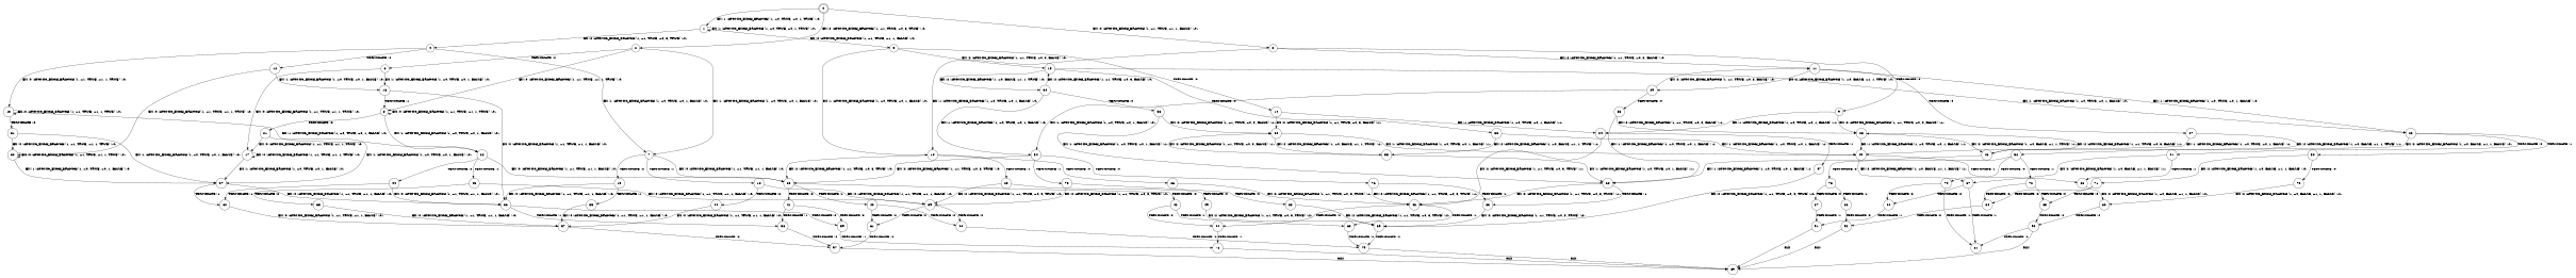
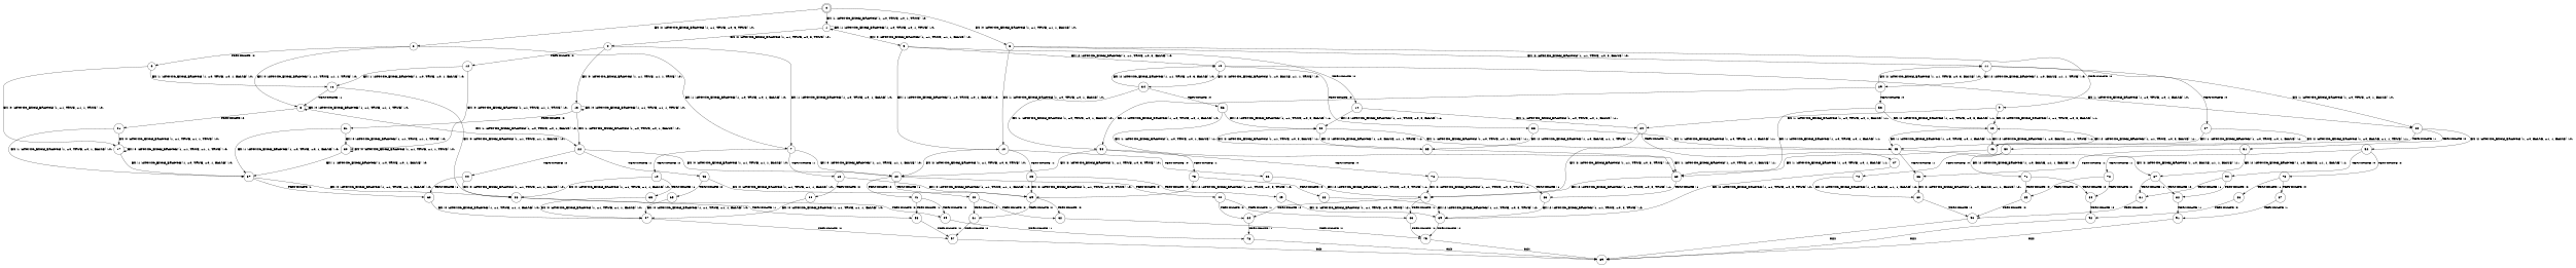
  digraph {
    node [shape=circle]
    0 [peripheries=2]
    1
    2
    3
    4
    5
    6
    7
    8
    9
    10
    11
    12
    13
    14
    15
    16
    17
    18
    19
    20
    21
    22
    23
    24
    25
    26
    27
    28
    29
    30
    31
    32
    33
    34
    36
    37
    38
    39
    35
    40
    41
    42
    43
    44
    45
    46
    47
    48
    49
    50
    51
    52
    53
    54
    55
    56
    57
    58
    59
    60
    61
    62
    63
    64
    65
    66
    67
    68
    69
    70
    71
    72
    73
-   74
+   74 [label=94]
    75
    76
    n78 [label=97]
    78
    79
    80
    81
    82
    83
    84
    85
    86
    87
    88
    89
    90
    91
    92
    0 -> 1 [label="EX !1 !ATOMIC_EXCH_BRANCH (1, +0, TRUE, +0, 1, TRUE) !:0:"]
    0 -> 2 [label="EX !2 !ATOMIC_EXCH_BRANCH (1, +1, TRUE, +0, 3, TRUE) !:0:"]
    0 -> 3 [label="EX !0 !ATOMIC_EXCH_BRANCH (1, +1, TRUE, +1, 1, FALSE) !:0:"]
    1 -> 1 [label="EX !1 !ATOMIC_EXCH_BRANCH (1, +0, TRUE, +0, 1, TRUE) !:0:"]
    1 -> 4 [label="EX !2 !ATOMIC_EXCH_BRANCH (1, +1, TRUE, +0, 3, TRUE) !:0:"]
    1 -> 5 [label="EX !0 !ATOMIC_EXCH_BRANCH (1, +1, TRUE, +1, 1, FALSE) !:0:"]
    2 -> 6 [label="TERMINATE !2"]
    2 -> 7 [label="EX !1 !ATOMIC_EXCH_BRANCH (1, +0, TRUE, +0, 1, FALSE) !:0:"]
    2 -> 8 [label="EX !0 !ATOMIC_EXCH_BRANCH (1, +1, TRUE, +1, 1, TRUE) !:0:"]
    3 -> 9 [label="TERMINATE !0"]
    3 -> 10 [label="EX !1 !ATOMIC_EXCH_BRANCH (1, +0, TRUE, +0, 1, FALSE) !:0:"]
    3 -> 11 [label="EX !2 !ATOMIC_EXCH_BRANCH (1, +1, TRUE, +0, 3, FALSE) !:0:"]
    4 -> 7 [label="EX !1 !ATOMIC_EXCH_BRANCH (1, +0, TRUE, +0, 1, FALSE) !:0:"]
    4 -> 12 [label="TERMINATE !2"]
    4 -> 13 [label="EX !0 !ATOMIC_EXCH_BRANCH (1, +1, TRUE, +1, 1, TRUE) !:0:"]
    5 -> 10 [label="EX !1 !ATOMIC_EXCH_BRANCH (1, +0, TRUE, +0, 1, FALSE) !:0:"]
    5 -> 14 [label="TERMINATE !0"]
    5 -> 15 [label="EX !2 !ATOMIC_EXCH_BRANCH (1, +1, TRUE, +0, 3, FALSE) !:0:"]
    6 -> 16 [label="EX !1 !ATOMIC_EXCH_BRANCH (1, +0, TRUE, +0, 1, FALSE) !:0:"]
    6 -> 17 [label="EX !0 !ATOMIC_EXCH_BRANCH (1, +1, TRUE, +1, 1, TRUE) !:0:"]
    7 -> 18 [label="TERMINATE !1"]
    7 -> 19 [label="TERMINATE !2"]
    7 -> 20 [label="EX !0 !ATOMIC_EXCH_BRANCH (1, +1, TRUE, +1, 1, FALSE) !:0:"]
    8 -> 8 [label="EX !0 !ATOMIC_EXCH_BRANCH (1, +1, TRUE, +1, 1, TRUE) !:0:"]
    8 -> 21 [label="TERMINATE !2"]
    8 -> 22 [label="EX !1 !ATOMIC_EXCH_BRANCH (1, +0, TRUE, +0, 1, FALSE) !:0:"]
    9 -> 23 [label="EX !2 !ATOMIC_EXCH_BRANCH (1, +1, TRUE, +0, 3, FALSE) !:1:"]
    9 -> 24 [label="EX !1 !ATOMIC_EXCH_BRANCH (1, +0, TRUE, +0, 1, FALSE) !:1:"]
    10 -> 20 [label="EX !2 !ATOMIC_EXCH_BRANCH (1, +1, TRUE, +0, 3, TRUE) !:0:"]
    10 -> 25 [label="TERMINATE !1"]
    10 -> 26 [label="TERMINATE !0"]
    11 -> 27 [label="TERMINATE !0"]
    11 -> 28 [label="EX !1 !ATOMIC_EXCH_BRANCH (1, +0, TRUE, +0, 1, FALSE) !:0:"]
    11 -> 29 [label="EX !2 !ATOMIC_EXCH_BRANCH (1, +0, FALSE, +1, 1, TRUE) !:0:"]
    12 -> 16 [label="EX !1 !ATOMIC_EXCH_BRANCH (1, +0, TRUE, +0, 1, FALSE) !:0:"]
    12 -> 30 [label="EX !0 !ATOMIC_EXCH_BRANCH (1, +1, TRUE, +1, 1, TRUE) !:0:"]
    13 -> 13 [label="EX !0 !ATOMIC_EXCH_BRANCH (1, +1, TRUE, +1, 1, TRUE) !:0:"]
    13 -> 22 [label="EX !1 !ATOMIC_EXCH_BRANCH (1, +0, TRUE, +0, 1, FALSE) !:0:"]
    13 -> 31 [label="TERMINATE !2"]
    14 -> 24 [label="EX !1 !ATOMIC_EXCH_BRANCH (1, +0, TRUE, +0, 1, FALSE) !:1:"]
    14 -> 32 [label="EX !2 !ATOMIC_EXCH_BRANCH (1, +1, TRUE, +0, 3, FALSE) !:1:"]
    15 -> 28 [label="EX !1 !ATOMIC_EXCH_BRANCH (1, +0, TRUE, +0, 1, FALSE) !:0:"]
    15 -> 33 [label="TERMINATE !0"]
    15 -> 34 [label="EX !2 !ATOMIC_EXCH_BRANCH (1, +0, FALSE, +1, 1, TRUE) !:0:"]
    16 -> 8 [label="TERMINATE !1"]
    16 -> 36 [label="EX !0 !ATOMIC_EXCH_BRANCH (1, +1, TRUE, +1, 1, FALSE) !:0:"]
    17 -> 17 [label="EX !0 !ATOMIC_EXCH_BRANCH (1, +1, TRUE, +1, 1, TRUE) !:0:"]
    17 -> 37 [label="EX !1 !ATOMIC_EXCH_BRANCH (1, +0, TRUE, +0, 1, FALSE) !:0:"]
    18 -> 38 [label="TERMINATE !2"]
    18 -> 39 [label="EX !0 !ATOMIC_EXCH_BRANCH (1, +1, TRUE, +1, 1, FALSE) !:0:"]
    19 -> 36 [label="EX !0 !ATOMIC_EXCH_BRANCH (1, +1, TRUE, +1, 1, FALSE) !:0:"]
    19 -> 35 [label="TERMINATE !1"]
    20 -> 40 [label="TERMINATE !1"]
    20 -> 41 [label="TERMINATE !2"]
    20 -> 42 [label="TERMINATE !0"]
    21 -> 17 [label="EX !0 !ATOMIC_EXCH_BRANCH (1, +1, TRUE, +1, 1, TRUE) !:0:"]
    21 -> 37 [label="EX !1 !ATOMIC_EXCH_BRANCH (1, +0, TRUE, +0, 1, FALSE) !:0:"]
    22 -> 20 [label="EX !0 !ATOMIC_EXCH_BRANCH (1, +1, TRUE, +1, 1, FALSE) !:0:"]
    22 -> 43 [label="TERMINATE !1"]
    22 -> 44 [label="TERMINATE !2"]
    23 -> 45 [label="EX !1 !ATOMIC_EXCH_BRANCH (1, +0, TRUE, +0, 1, FALSE) !:1:"]
    23 -> 46 [label="EX !2 !ATOMIC_EXCH_BRANCH (1, +0, FALSE, +1, 1, TRUE) !:1:"]
    24 -> 47 [label="TERMINATE !1"]
    24 -> 48 [label="EX !2 !ATOMIC_EXCH_BRANCH (1, +1, TRUE, +0, 3, TRUE) !:1:"]
    25 -> 39 [label="EX !2 !ATOMIC_EXCH_BRANCH (1, +1, TRUE, +0, 3, TRUE) !:0:"]
    25 -> 49 [label="TERMINATE !0"]
    26 -> 48 [label="EX !2 !ATOMIC_EXCH_BRANCH (1, +1, TRUE, +0, 3, TRUE) !:1:"]
    27 -> 45 [label="EX !1 !ATOMIC_EXCH_BRANCH (1, +0, TRUE, +0, 1, FALSE) !:1:"]
    27 -> 46 [label="EX !2 !ATOMIC_EXCH_BRANCH (1, +0, FALSE, +1, 1, TRUE) !:1:"]
    28 -> 50 [label="TERMINATE !1"]
    28 -> 51 [label="TERMINATE !0"]
    28 -> 52 [label="EX !2 !ATOMIC_EXCH_BRANCH (1, +0, FALSE, +1, 1, FALSE) !:0:"]
    29 -> 11 [label="EX !2 !ATOMIC_EXCH_BRANCH (1, +1, TRUE, +0, 3, FALSE) !:0:"]
    29 -> 53 [label="TERMINATE !0"]
    29 -> 54 [label="EX !1 !ATOMIC_EXCH_BRANCH (1, +0, TRUE, +0, 1, FALSE) !:0:"]
    30 -> 30 [label="EX !0 !ATOMIC_EXCH_BRANCH (1, +1, TRUE, +1, 1, TRUE) !:0:"]
    30 -> 37 [label="EX !1 !ATOMIC_EXCH_BRANCH (1, +0, TRUE, +0, 1, FALSE) !:0:"]
    31 -> 30 [label="EX !0 !ATOMIC_EXCH_BRANCH (1, +1, TRUE, +1, 1, TRUE) !:0:"]
    31 -> 37 [label="EX !1 !ATOMIC_EXCH_BRANCH (1, +0, TRUE, +0, 1, FALSE) !:0:"]
    32 -> 45 [label="EX !1 !ATOMIC_EXCH_BRANCH (1, +0, TRUE, +0, 1, FALSE) !:1:"]
    32 -> 55 [label="EX !2 !ATOMIC_EXCH_BRANCH (1, +0, FALSE, +1, 1, TRUE) !:1:"]
    33 -> 45 [label="EX !1 !ATOMIC_EXCH_BRANCH (1, +0, TRUE, +0, 1, FALSE) !:1:"]
    33 -> 55 [label="EX !2 !ATOMIC_EXCH_BRANCH (1, +0, FALSE, +1, 1, TRUE) !:1:"]
    34 -> 15 [label="EX !2 !ATOMIC_EXCH_BRANCH (1, +1, TRUE, +0, 3, FALSE) !:0:"]
    34 -> 54 [label="EX !1 !ATOMIC_EXCH_BRANCH (1, +0, TRUE, +0, 1, FALSE) !:0:"]
    34 -> 56 [label="TERMINATE !0"]
    36 -> 58 [label="TERMINATE !1"]
    36 -> 59 [label="TERMINATE !0"]
    37 -> 36 [label="EX !0 !ATOMIC_EXCH_BRANCH (1, +1, TRUE, +1, 1, FALSE) !:0:"]
    37 -> 60 [label="TERMINATE !1"]
    38 -> 57 [label="EX !0 !ATOMIC_EXCH_BRANCH (1, +1, TRUE, +1, 1, FALSE) !:0:"]
    39 -> 61 [label="TERMINATE !2"]
    39 -> 62 [label="TERMINATE !0"]
    35 -> 57 [label="EX !0 !ATOMIC_EXCH_BRANCH (1, +1, TRUE, +1, 1, FALSE) !:0:"]
    40 -> 61 [label="TERMINATE !2"]
    40 -> 62 [label="TERMINATE !0"]
    41 -> 58 [label="TERMINATE !1"]
    41 -> 59 [label="TERMINATE !0"]
    42 -> 63 [label="TERMINATE !1"]
    42 -> 64 [label="TERMINATE !2"]
    43 -> 39 [label="EX !0 !ATOMIC_EXCH_BRANCH (1, +1, TRUE, +1, 1, FALSE) !:0:"]
    43 -> 65 [label="TERMINATE !2"]
    44 -> 36 [label="EX !0 !ATOMIC_EXCH_BRANCH (1, +1, TRUE, +1, 1, FALSE) !:0:"]
    44 -> 60 [label="TERMINATE !1"]
    45 -> 66 [label="TERMINATE !1"]
    45 -> 67 [label="EX !2 !ATOMIC_EXCH_BRANCH (1, +0, FALSE, +1, 1, FALSE) !:1:"]
    46 -> 23 [label="EX !2 !ATOMIC_EXCH_BRANCH (1, +1, TRUE, +0, 3, FALSE) !:1:"]
    46 -> 68 [label="EX !1 !ATOMIC_EXCH_BRANCH (1, +0, TRUE, +0, 1, FALSE) !:1:"]
    47 -> 69 [label="EX !2 !ATOMIC_EXCH_BRANCH (1, +1, TRUE, +0, 3, TRUE) !:2:"]
    48 -> 63 [label="TERMINATE !1"]
    48 -> 64 [label="TERMINATE !2"]
    49 -> 69 [label="EX !2 !ATOMIC_EXCH_BRANCH (1, +1, TRUE, +0, 3, TRUE) !:2:"]
    50 -> 70 [label="TERMINATE !0"]
    50 -> 71 [label="EX !2 !ATOMIC_EXCH_BRANCH (1, +0, FALSE, +1, 1, FALSE) !:0:"]
    51 -> 66 [label="TERMINATE !1"]
    51 -> 67 [label="EX !2 !ATOMIC_EXCH_BRANCH (1, +0, FALSE, +1, 1, FALSE) !:1:"]
    52 -> 72 [label="TERMINATE !1"]
    52 -> 73 [label="TERMINATE !2"]
    52 -> 74 [label="TERMINATE !0"]
    53 -> 23 [label="EX !2 !ATOMIC_EXCH_BRANCH (1, +1, TRUE, +0, 3, FALSE) !:1:"]
    53 -> 68 [label="EX !1 !ATOMIC_EXCH_BRANCH (1, +0, TRUE, +0, 1, FALSE) !:1:"]
    54 -> 20 [label="EX !2 !ATOMIC_EXCH_BRANCH (1, +1, TRUE, +0, 3, TRUE) !:0:"]
    54 -> 75 [label="TERMINATE !1"]
    54 -> 76 [label="TERMINATE !0"]
    55 -> 32 [label="EX !2 !ATOMIC_EXCH_BRANCH (1, +1, TRUE, +0, 3, FALSE) !:1:"]
    55 -> 68 [label="EX !1 !ATOMIC_EXCH_BRANCH (1, +0, TRUE, +0, 1, FALSE) !:1:"]
    56 -> 32 [label="EX !2 !ATOMIC_EXCH_BRANCH (1, +1, TRUE, +0, 3, FALSE) !:1:"]
    56 -> 68 [label="EX !1 !ATOMIC_EXCH_BRANCH (1, +0, TRUE, +0, 1, FALSE) !:1:"]
    57 -> n78 [label="TERMINATE !0"]
    58 -> n78 [label="TERMINATE !0"]
    59 -> 78 [label="TERMINATE !1"]
    60 -> 57 [label="EX !0 !ATOMIC_EXCH_BRANCH (1, +1, TRUE, +1, 1, FALSE) !:0:"]
    61 -> n78 [label="TERMINATE !0"]
    62 -> 79 [label="TERMINATE !2"]
    63 -> 79 [label="TERMINATE !2"]
    64 -> 78 [label="TERMINATE !1"]
    65 -> 57 [label="EX !0 !ATOMIC_EXCH_BRANCH (1, +1, TRUE, +1, 1, FALSE) !:0:"]
    66 -> 80 [label="EX !2 !ATOMIC_EXCH_BRANCH (1, +0, FALSE, +1, 1, FALSE) !:2:"]
    67 -> 81 [label="TERMINATE !1"]
    67 -> 82 [label="TERMINATE !2"]
    68 -> 48 [label="EX !2 !ATOMIC_EXCH_BRANCH (1, +1, TRUE, +0, 3, TRUE) !:1:"]
    68 -> 83 [label="TERMINATE !1"]
    69 -> 79 [label="TERMINATE !2"]
    70 -> 80 [label="EX !2 !ATOMIC_EXCH_BRANCH (1, +0, FALSE, +1, 1, FALSE) !:2:"]
    71 -> 84 [label="TERMINATE !2"]
    71 -> 85 [label="TERMINATE !0"]
    72 -> 84 [label="TERMINATE !2"]
    72 -> 85 [label="TERMINATE !0"]
    73 -> 86 [label="TERMINATE !1"]
    73 -> 87 [label="TERMINATE !0"]
    74 -> 81 [label="TERMINATE !1"]
    74 -> 82 [label="TERMINATE !2"]
    75 -> 39 [label="EX !2 !ATOMIC_EXCH_BRANCH (1, +1, TRUE, +0, 3, TRUE) !:0:"]
    75 -> 88 [label="TERMINATE !0"]
    76 -> 48 [label="EX !2 !ATOMIC_EXCH_BRANCH (1, +1, TRUE, +0, 3, TRUE) !:1:"]
    76 -> 83 [label="TERMINATE !1"]
    n78 -> 89 [label=exit]
    78 -> 89 [label=exit]
    79 -> 89 [label=exit]
    80 -> 90 [label="TERMINATE !2"]
-   90 -> 81 [label="TERMINATE !2"]
+   81 -> 90 [label="TERMINATE !2"]
    82 -> 91 [label="TERMINATE !1"]
    83 -> 69 [label="EX !2 !ATOMIC_EXCH_BRANCH (1, +1, TRUE, +0, 3, TRUE) !:2:"]
    84 -> 92 [label="TERMINATE !0"]
    85 -> 90 [label="TERMINATE !2"]
    86 -> 92 [label="TERMINATE !0"]
    87 -> 91 [label="TERMINATE !1"]
    88 -> 69 [label="EX !2 !ATOMIC_EXCH_BRANCH (1, +1, TRUE, +0, 3, TRUE) !:2:"]
    90 -> 89 [label=exit]
    91 -> 89 [label=exit]
    92 -> 89 [label=exit]
  }
